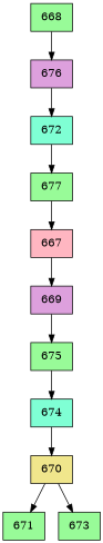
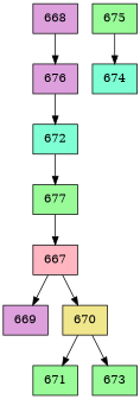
  digraph {
    node [fillcolor=palegreen shape=record style=filled]
-   n1 [label="{668}"]
+   n1 [fillcolor=plum label="{668}"]
    n2 [fillcolor=plum label="{676}"]
    n3 [fillcolor=aquamarine label="{672}"]
    n4 [label="{677}"]
    n5 [fillcolor=lightpink label="{667}"]
    n6 [fillcolor=plum label="{669}"]
    n7 [label="{675}"]
    n8 [fillcolor=aquamarine label="{674}"]
    n9 [fillcolor=khaki label="{670}"]
    n10 [label="{671}"]
    n11 [label="{673}"]
    n1 -> n2
    n2 -> n3
    n3 -> n4
    n4 -> n5
    n5 -> n6
-   n6 -> n7
    n7 -> n8
-   n8 -> n9
+   n5 -> n9
    n9 -> n10
    n9 -> n11
  }
